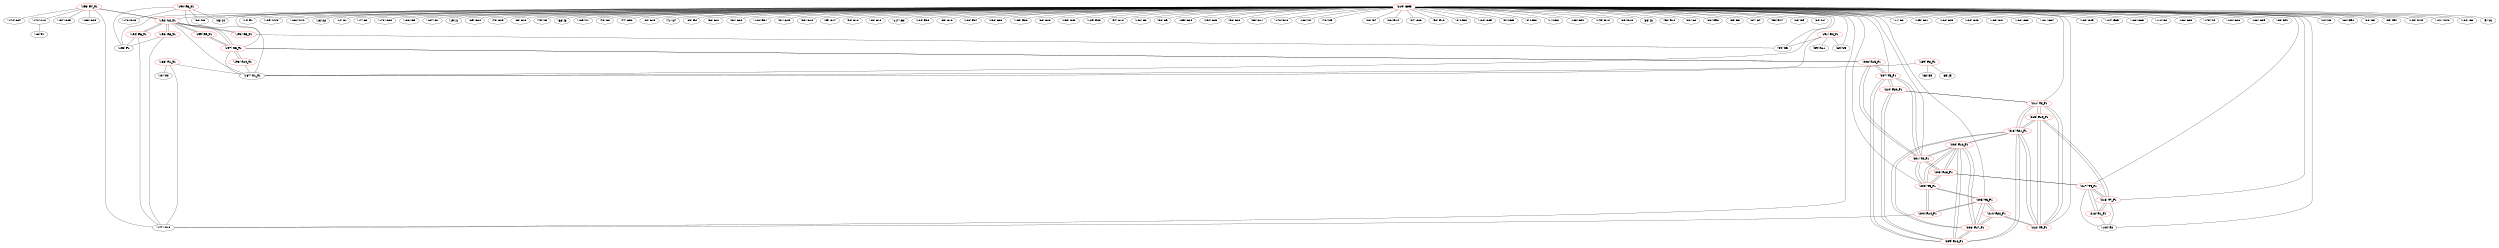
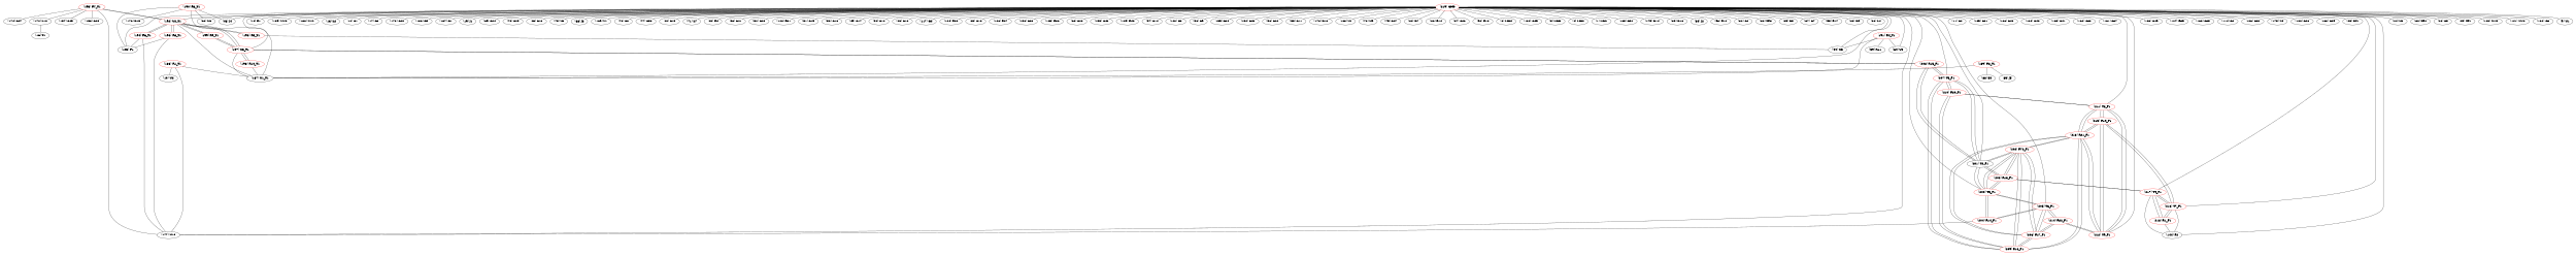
  graph {
    n1 [color=red label="(188) R1_T1"]
    n2 [label="(10) U2"]
    n3 [label="(177) U10"]
    n4 [label="(187) U1_T1"]
    n5 [label="(16) T1"]
    n6 [color=red label="(189) R2_T1"]
    n7 [label="(85) J5"]
    n8 [label="(88) F2"]
    n9 [color=red label="(190) R3_T1"]
    n10 [label="(176) D15"]
    n11 [label="(46) J4"]
    n12 [label="(143) P1"]
    n13 [label="(66) U6"]
    n14 [color=red label="(191) R4_T1"]
    n15 [label="(59) R11"]
    n16 [label="(44) U5"]
    n17 [label="(64) U8"]
    n18 [color=red label="(192) U2_T1"]
    n19 [color=red label="(195) R7_T1"]
    n20 [color=red label="(196) R8_T1"]
    n21 [color=red label="(193) R5_T1"]
    n22 [color=red label="(194) R6_T1"]
    n23 [color=red label="(197) U3_T1"]
    n24 [color=red label="(199) R9_T1"]
    n25 [label="(172) L10"]
    n26 [label="(157) C45"]
    n27 [label="(153) C44"]
    n28 [label="(174) C47"]
    n29 [color=red label="(198) R10_T1"]
    n30 [color=red label="(208) R15_P1"]
-   n31 [color=red label="(201) T2_P1"]
+   n31 [color=black label="(201) T2_P1"]
    n32 [color=red label="(207) T5_P1"]
    n33 [color=red label="(200) T3_P1"]
    n34 [color=red label="(203) R13_P1"]
-   n35 [color=red label="(202) R12_P1"]
+   n35 [color=red label="(202) R72_P1"]
    n36 [color=red label="(209) R16_P1"]
    n37 [color=red label="(210) R20_P1"]
    n38 [color=red label="(204) R14_P1"]
    n39 [color=red label="(205) T6_P1"]
    n40 [color=red label="(206) R17_P1"]
    n41 [color=red label="(214) R22_P1"]
    n42 [color=red label="(217) T4_P1"]
    n43 [color=red label="(213) R21_P1"]
    n44 [color=red label="(212) T9_P1"]
    n45 [color=red label="(216) T7_P1"]
    n46 [color=red label="(218) R1_P1"]
    n47 [label="(144) P2"]
    n48 [color=red label="(211) T8_P1"]
    n49 [color=red label="(215) R19_P1"]
    n50 [color=red label="(219) GND"]
    n51 [label="(11) C2"]
    n52 [label="(109) C31"]
    n53 [label="(166) C48"]
    n54 [label="(164) C40"]
    n55 [label="(165) C41"]
    n56 [label="(162) C38"]
    n57 [label="(161) C37"]
    n58 [label="(103) C29"]
    n59 [label="(127) R39"]
    n60 [label="(160) C35"]
    n61 [label="(114) Q2"]
    n62 [label="(106) C30"]
    n63 [label="(175) S5"]
    n64 [label="(100) C28"]
    n65 [label="(163) C39"]
    n66 [label="(25) BT1"]
    n67 [label="(24) U3"]
    n68 [label="(30) TP2"]
    n69 [label="(28) C5"]
    n70 [label="(29) TP1"]
    n71 [label="(140) SW4"]
    n72 [label="(141) SW2"]
    n73 [label="(132) Q6"]
    n74 [label="(9) U1"]
    n75 [label="(14) R1"]
    n76 [label="(139) SW3"]
    n77 [label="(138) SW1"]
    n78 [label="(13) L2"]
    n79 [label="(12) C1"]
    n80 [label="(17) C3"]
    n81 [label="(173) C42"]
    n82 [label="(136) Q5"]
    n83 [label="(137) Q1"]
    n84 [label="(19) J1"]
    n85 [label="(69) C24"]
    n86 [label="(70) C25"]
    n87 [label="(43) C13"]
    n88 [label="(75) Y3"]
    n89 [label="(68) J3"]
    n90 [label="(169) Y1"]
    n91 [label="(76) C8"]
    n92 [label="(77) C53"]
    n93 [label="(42) C15"]
    n94 [label="(71) L7"]
    n95 [label="(40) R4"]
    n96 [label="(53) C21"]
    n97 [label="(52) C20"]
    n98 [label="(128) R31"]
    n99 [label="(51) C19"]
    n100 [label="(50) C18"]
    n101 [label="(49) C17"]
    n102 [label="(54) C12"]
    n103 [label="(48) C16"]
    n104 [label="(117) Q4"]
    n105 [label="(124) R30"]
    n106 [label="(65) C10"]
    n107 [label="(126) R27"]
    n108 [label="(158) C33"]
    n109 [label="(125) R36"]
    n110 [label="(60) C23"]
    n111 [label="(155) C46"]
    n112 [label="(129) R40"]
    n113 [label="(57) C14"]
    n114 [label="(120) Q3"]
    n115 [label="(58) C9"]
    n116 [label="(159) C34"]
    n117 [label="(154) C43"]
    n118 [label="(56) C22"]
    n119 [label="(55) C11"]
    n120 [label="(178) D13"]
    n121 [label="(183) Y2"]
    n122 [label="(78) U9"]
+   n123 [label="(79) C27"]
    n124 [label="(82) D7"]
    n125 [label="(86) R14"]
    n126 [label="(87) C26"]
    n127 [label="(90) R18"]
    n128 [label="(6) MH4"]
    n129 [label="(184) C49"]
    n130 [label="(5) MH3"]
    n131 [label="(4) MH2"]
    n132 [label="(1) MH1"]
    n133 [label="(185) C52"]
    n134 [label="(179) D14"]
    n135 [label="(35) D16"]
    n136 [label="(34) J2"]
    n137 [label="(96) R12"]
    n138 [label="(32) C4"]
    n139 [label="(38) TP3"]
    n140 [label="(39) D5"]
    n141 [label="(37) C7"]
    n142 [label="(95) R17"]
    n143 [label="(83) D9"]
    n144 [label="(36) L4"]
    n1 -- n2
    n1 -- n3
    n1 -- n4
    n6 -- n4
    n6 -- n7
    n6 -- n8
    n9 -- n4
    n9 -- n10
    n9 -- n11
    n9 -- n12
    n9 -- n13
    n14 -- n4
    n14 -- n15
    n14 -- n16
    n14 -- n17
    n18 -- n4
    n18 -- n19
    n18 -- n20
    n18 -- n21
    n18 -- n22
    n18 -- n23
    n18 -- n24
    n19 -- n3
    n19 -- n18
    n19 -- n25
    n19 -- n26
    n19 -- n27
    n19 -- n28
    n20 -- n3
    n20 -- n12
    n20 -- n18
    n21 -- n16
    n21 -- n18
    n22 -- n3
    n22 -- n12
    n22 -- n18
    n23 -- n4
    n23 -- n18
    n23 -- n24
    n23 -- n29
    n23 -- n30
    n24 -- n18
    n24 -- n23
    n25 -- n5
    n29 -- n4
    n29 -- n23
    n30 -- n23
    n30 -- n31
    n30 -- n32
    n31 -- n30
    n31 -- n32
    n31 -- n33
    n31 -- n34
    n31 -- n35
    n32 -- n30
    n32 -- n31
    n32 -- n36
    n32 -- n37
    n33 -- n31
    n33 -- n34
    n33 -- n35
    n33 -- n38
    n33 -- n39
    n34 -- n31
    n34 -- n33
    n34 -- n35
    n34 -- n42
    n35 -- n31
    n35 -- n33
    n35 -- n34
    n35 -- n36
    n35 -- n40
    n35 -- n43
    n36 -- n32
    n36 -- n35
    n36 -- n37
    n36 -- n40
    n36 -- n43
    n37 -- n32
    n37 -- n36
    n37 -- n48
    n38 -- n3
    n38 -- n33
    n38 -- n39
    n39 -- n33
    n39 -- n38
    n39 -- n40
    n39 -- n41
    n40 -- n35
    n40 -- n36
    n40 -- n39
    n40 -- n41
    n40 -- n43
    n41 -- n39
    n41 -- n40
    n41 -- n44
    n42 -- n34
    n42 -- n45
    n42 -- n46
    n42 -- n47
    n43 -- n35
    n43 -- n36
    n43 -- n40
    n43 -- n44
    n43 -- n48
    n43 -- n49
    n44 -- n41
    n44 -- n43
    n44 -- n48
    n44 -- n49
    n45 -- n42
    n45 -- n46
    n45 -- n47
    n45 -- n49
    n46 -- n42
    n46 -- n45
    n46 -- n47
    n48 -- n37
    n48 -- n43
    n48 -- n44
    n48 -- n49
    n49 -- n43
    n49 -- n44
    n49 -- n45
    n49 -- n48
    n50 -- n3
    n50 -- n4
    n50 -- n11
    n50 -- n12
    n50 -- n13
    n50 -- n16
    n50 -- n17
    n50 -- n18
    n50 -- n23
    n50 -- n31
    n50 -- n32
    n50 -- n33
    n50 -- n39
    n50 -- n42
    n50 -- n44
    n50 -- n45
    n50 -- n47
    n50 -- n48
    n50 -- n51
    n50 -- n52
    n50 -- n53
    n50 -- n54
    n50 -- n55
    n50 -- n56
    n50 -- n57
    n50 -- n58
    n50 -- n59
    n50 -- n60
    n50 -- n61
    n50 -- n62
    n50 -- n63
    n50 -- n64
    n50 -- n65
    n50 -- n66
    n50 -- n67
    n50 -- n68
    n50 -- n69
    n50 -- n70
    n50 -- n71
    n50 -- n72
    n50 -- n73
    n50 -- n74
    n50 -- n75
    n50 -- n76
    n50 -- n77
    n50 -- n78
    n50 -- n79
    n50 -- n80
    n50 -- n81
    n50 -- n82
    n50 -- n83
    n50 -- n84
    n50 -- n85
    n50 -- n86
    n50 -- n87
    n50 -- n88
    n50 -- n89
    n50 -- n90
    n50 -- n91
    n50 -- n92
    n50 -- n93
    n50 -- n94
    n50 -- n95
    n50 -- n96
    n50 -- n97
    n50 -- n98
    n50 -- n99
    n50 -- n100
    n50 -- n101
    n50 -- n102
    n50 -- n103
    n50 -- n104
    n50 -- n105
    n50 -- n106
    n50 -- n107
    n50 -- n108
    n50 -- n109
    n50 -- n110
    n50 -- n111
    n50 -- n112
    n50 -- n113
    n50 -- n114
    n50 -- n115
    n50 -- n116
    n50 -- n117
    n50 -- n118
    n50 -- n119
    n50 -- n120
    n50 -- n121
    n50 -- n122
+   n50 -- n123
    n50 -- n124
    n50 -- n125
    n50 -- n126
    n50 -- n127
    n50 -- n128
    n50 -- n129
    n50 -- n130
    n50 -- n131
    n50 -- n132
    n50 -- n133
    n50 -- n134
    n50 -- n135
    n50 -- n136
    n50 -- n137
    n50 -- n138
    n50 -- n139
    n50 -- n140
    n50 -- n141
    n50 -- n142
    n50 -- n143
    n50 -- n144
  }
